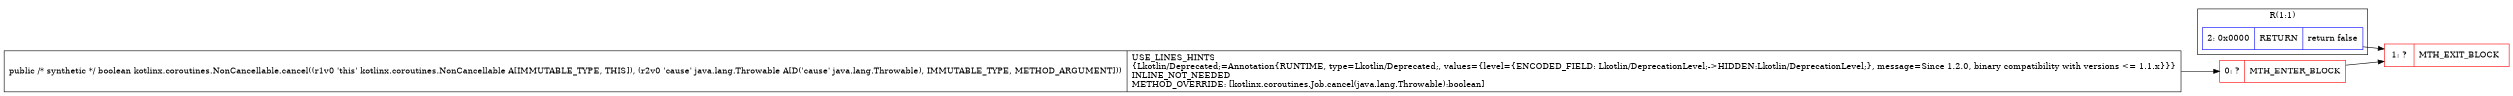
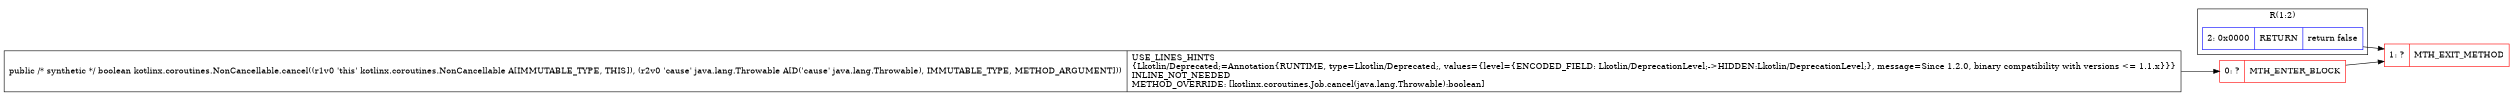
  digraph {
    rankdir=LR
    node [color=red shape=record]
    n1 [color=blue label="{2\:\ 0x0000|RETURN\l|return false\l}"]
-   n2 [label="{1\:\ ?|MTH_EXIT_BLOCK\l}"]
+   n2 [label="{1\:\ ?|MTH_EXIT_METHOD\l}"]
    n3 [label="{0\:\ ?|MTH_ENTER_BLOCK\l}"]
    n4 [label="{public \/* synthetic *\/ boolean kotlinx.coroutines.NonCancellable.cancel((r1v0 'this' kotlinx.coroutines.NonCancellable A[IMMUTABLE_TYPE, THIS]), (r2v0 'cause' java.lang.Throwable A[D('cause' java.lang.Throwable), IMMUTABLE_TYPE, METHOD_ARGUMENT]))  | USE_LINES_HINTS\l\{Lkotlin\/Deprecated;=Annotation\{RUNTIME, type=Lkotlin\/Deprecated;, values=\{level=\{ENCODED_FIELD: Lkotlin\/DeprecationLevel;\-\>HIDDEN:Lkotlin\/DeprecationLevel;\}, message=Since 1.2.0, binary compatibility with versions \<= 1.1.x\}\}\}\lINLINE_NOT_NEEDED\lMETHOD_OVERRIDE: [kotlinx.coroutines.Job.cancel(java.lang.Throwable):boolean]\l}" color=""]
    subgraph cluster_1 {
-     label="R(1:1)"
+     label="R(1:2)"
      n1
    }
    n1 -> n2
    n3 -> n2
    n4 -> n3
  }
